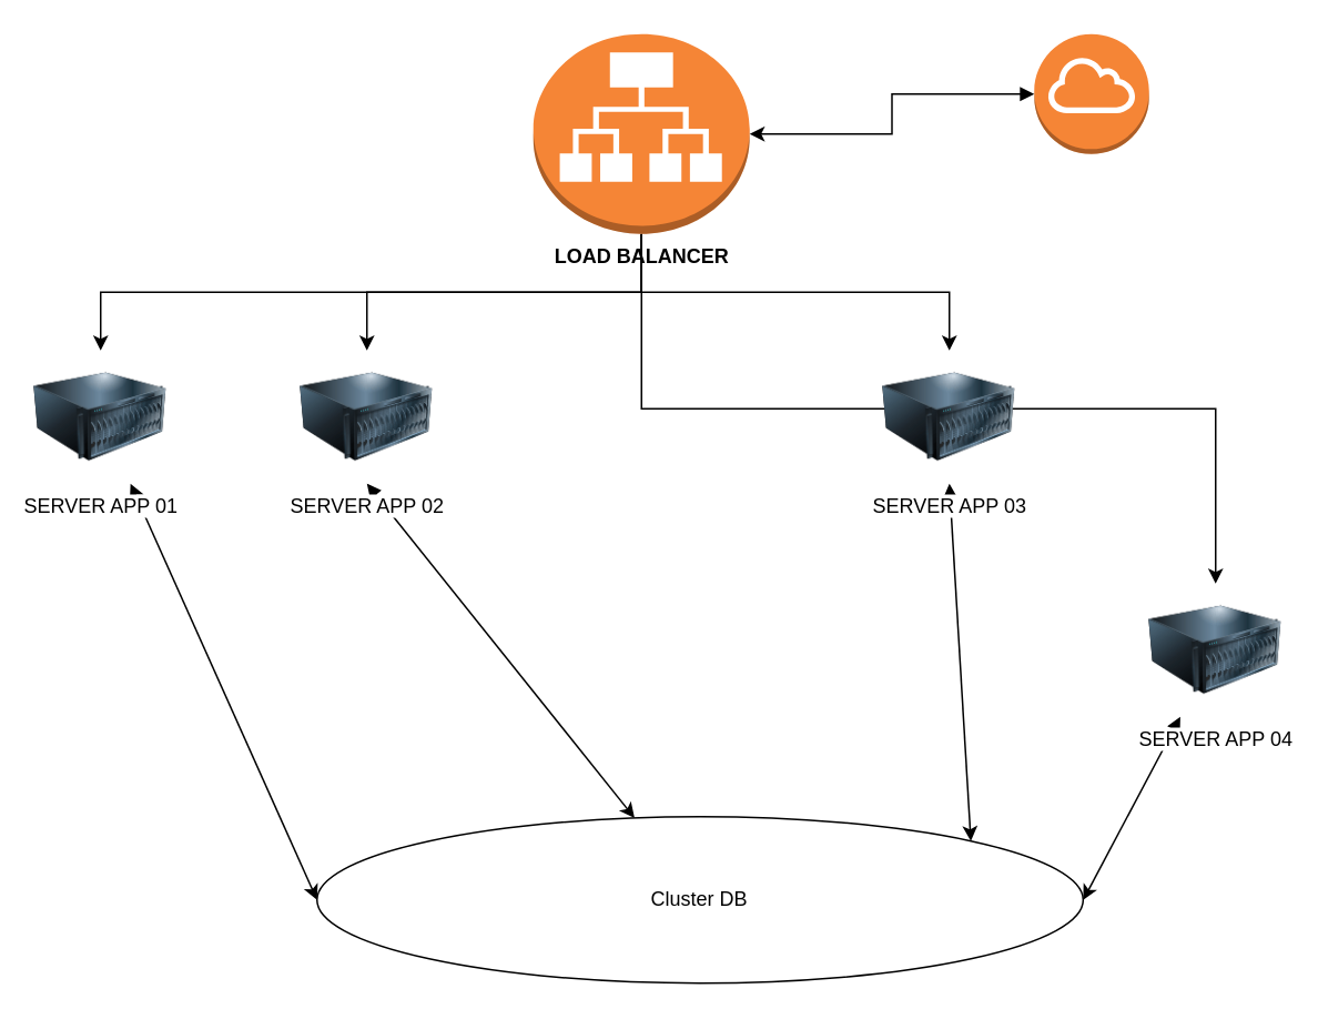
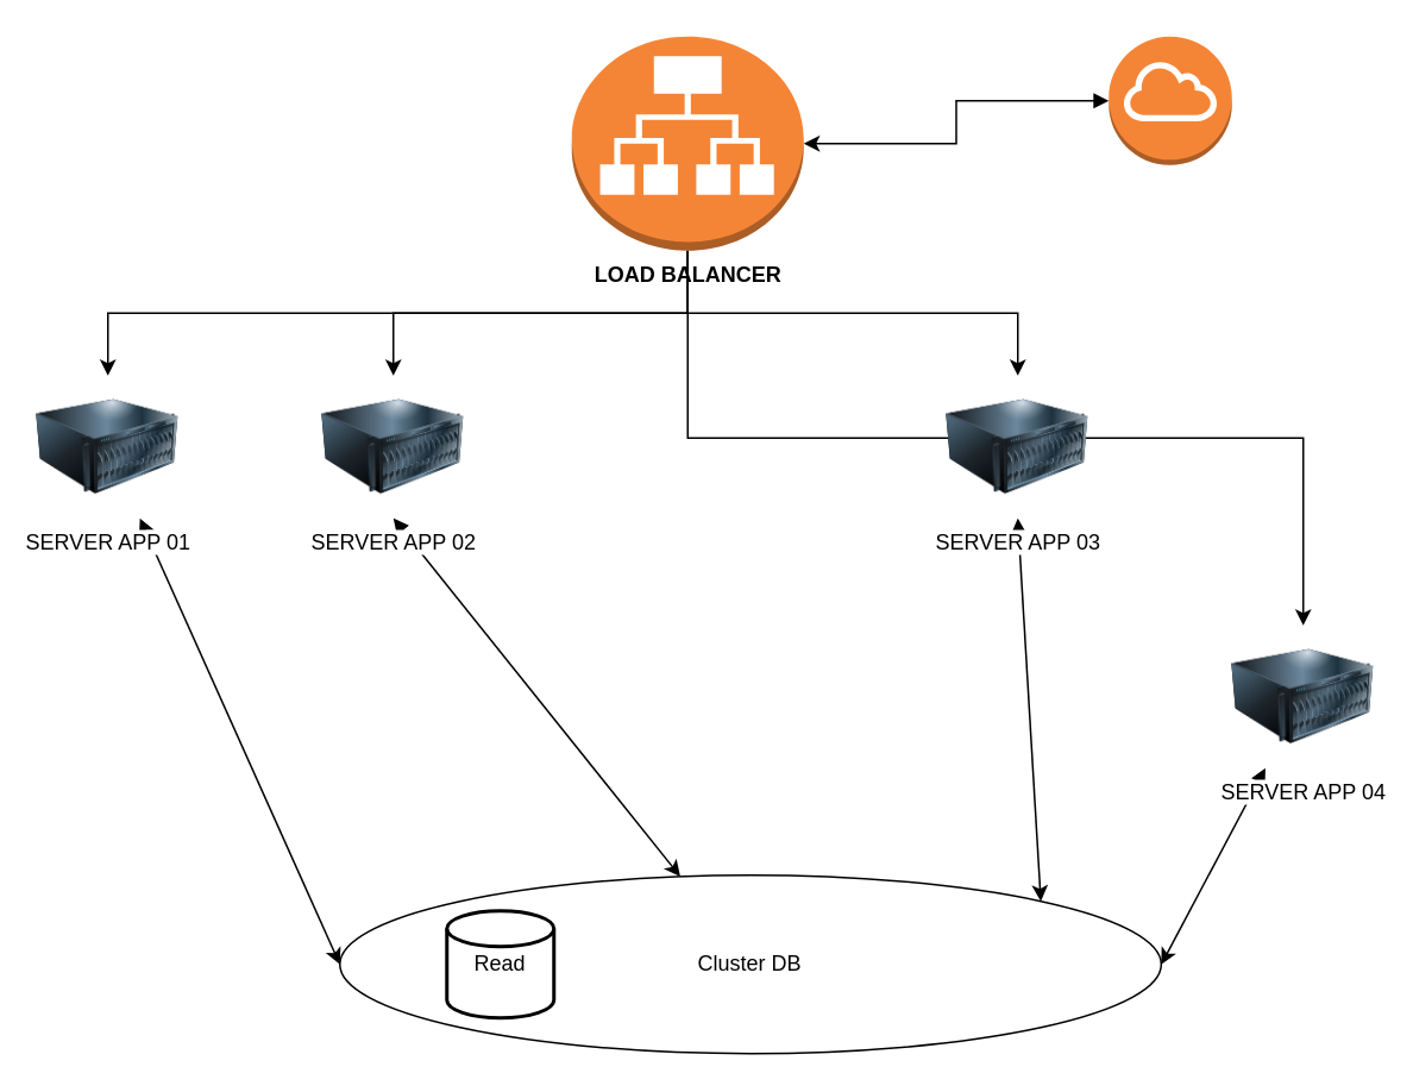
  <mxCell id="0" />
  <mxCell id="1" parent="0" />
  <mxCell id="2" style="edgeStyle=orthogonalEdgeStyle;rounded=0;orthogonalLoop=1;jettySize=auto;html=1;exitX=0.5;exitY=1;exitDx=0;exitDy=0;exitPerimeter=0;entryX=0.5;entryY=0;entryDx=0;entryDy=0;" edge="1" parent="1" source="6" target="10"><mxGeometry relative="1" as="geometry" /></mxCell>
  <mxCell id="3" style="edgeStyle=orthogonalEdgeStyle;rounded=0;orthogonalLoop=1;jettySize=auto;html=1;exitX=0.5;exitY=1;exitDx=0;exitDy=0;exitPerimeter=0;" edge="1" parent="1" source="6" target="12"><mxGeometry relative="1" as="geometry" /></mxCell>
  <mxCell id="4" style="edgeStyle=orthogonalEdgeStyle;rounded=0;orthogonalLoop=1;jettySize=auto;html=1;exitX=0.5;exitY=1;exitDx=0;exitDy=0;exitPerimeter=0;entryX=0.5;entryY=0;entryDx=0;entryDy=0;" edge="1" parent="1" source="6" target="14"><mxGeometry relative="1" as="geometry" /></mxCell>
  <mxCell id="5" style="edgeStyle=orthogonalEdgeStyle;rounded=0;orthogonalLoop=1;jettySize=auto;html=1;exitX=0.5;exitY=1;exitDx=0;exitDy=0;exitPerimeter=0;entryX=0.5;entryY=0;entryDx=0;entryDy=0;" edge="1" parent="1" source="6" target="8"><mxGeometry relative="1" as="geometry" /></mxCell>
  <mxCell id="6" value="&lt;b&gt;LOAD BALANCER&lt;/b&gt;" style="outlineConnect=0;dashed=0;verticalLabelPosition=bottom;verticalAlign=top;align=center;html=1;shape=mxgraph.aws3.application_load_balancer;fillColor=#F58536;gradientColor=none;" vertex="1" parent="1"><mxGeometry x="320" y="20" width="130" height="120" as="geometry" /></mxCell>
  <mxCell id="7" style="edgeStyle=none;rounded=0;orthogonalLoop=1;jettySize=auto;html=1;entryX=0;entryY=0.5;entryDx=0;entryDy=0;startArrow=classic;startFill=1;" edge="1" parent="1" source="8" target="17"><mxGeometry relative="1" as="geometry"><mxPoint x="364.5" y="475" as="targetPoint" /></mxGeometry></mxCell>
  <mxCell id="8" value="SERVER APP 01" style="image;html=1;image=img/lib/clip_art/computers/Server_128x128.png" vertex="1" parent="1"><mxGeometry x="20" y="210" width="80" height="80" as="geometry" /></mxCell>
  <mxCell id="9" style="edgeStyle=none;rounded=0;orthogonalLoop=1;jettySize=auto;html=1;exitX=0.5;exitY=1;exitDx=0;exitDy=0;startArrow=block;startFill=1;" edge="1" parent="1" source="10" target="17"><mxGeometry relative="1" as="geometry"><mxPoint x="409.6" y="420" as="targetPoint" /></mxGeometry></mxCell>
  <mxCell id="10" value="SERVER APP 02" style="image;html=1;image=img/lib/clip_art/computers/Server_128x128.png" vertex="1" parent="1"><mxGeometry x="180" y="210" width="80" height="80" as="geometry" /></mxCell>
  <mxCell id="11" style="edgeStyle=none;rounded=0;orthogonalLoop=1;jettySize=auto;html=1;exitX=0.5;exitY=1;exitDx=0;exitDy=0;startArrow=block;startFill=1;entryX=1;entryY=0;entryDx=0;entryDy=0;" edge="1" parent="1" source="12" target="17"><mxGeometry relative="1" as="geometry"><mxPoint x="570" y="390" as="targetPoint" /></mxGeometry></mxCell>
  <mxCell id="12" value="SERVER APP 03" style="image;html=1;image=img/lib/clip_art/computers/Server_128x128.png" vertex="1" parent="1"><mxGeometry x="530" y="210" width="80" height="80" as="geometry" /></mxCell>
  <mxCell id="13" style="edgeStyle=none;rounded=0;orthogonalLoop=1;jettySize=auto;html=1;startArrow=block;startFill=1;entryX=1;entryY=0.5;entryDx=0;entryDy=0;" edge="1" parent="1" source="14" target="17"><mxGeometry relative="1" as="geometry"><mxPoint x="730" y="400" as="targetPoint" /></mxGeometry></mxCell>
  <mxCell id="14" value="SERVER APP 04" style="image;html=1;image=img/lib/clip_art/computers/Server_128x128.png" vertex="1" parent="1"><mxGeometry x="690" y="350" width="80" height="80" as="geometry" /></mxCell>
  <mxCell id="15" value="" style="outlineConnect=0;dashed=0;verticalLabelPosition=bottom;verticalAlign=top;align=center;html=1;shape=mxgraph.aws3.internet_gateway;fillColor=#F58536;gradientColor=none;" vertex="1" parent="1"><mxGeometry x="621" y="20" width="69" height="72" as="geometry" /></mxCell>
  <mxCell id="16" style="edgeStyle=orthogonalEdgeStyle;rounded=0;orthogonalLoop=1;jettySize=auto;html=1;exitX=0;exitY=0.5;exitDx=0;exitDy=0;exitPerimeter=0;entryX=1;entryY=0.5;entryDx=0;entryDy=0;entryPerimeter=0;startArrow=block;startFill=1;" edge="1" parent="1" source="15" target="6"><mxGeometry relative="1" as="geometry" /></mxCell>
  <mxCell id="17" value="Cluster DB" style="ellipse;whiteSpace=wrap;html=1;" vertex="1" parent="1"><mxGeometry x="190" y="490" width="460.4" height="100" as="geometry" /></mxCell>
+ <mxCell id="18" value="Read" style="strokeWidth=2;html=1;shape=mxgraph.flowchart.database;whiteSpace=wrap;" vertex="1" parent="1"><mxGeometry x="250" y="510" width="60" height="60" as="geometry" /></mxCell>
